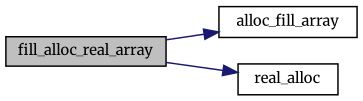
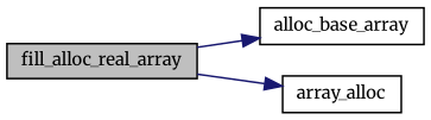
  digraph {
    fontname=Merriweather
    rankdir=LR
    node [color=black fillcolor=white fontname=Merriweather fontsize=10 shape=record style=filled]
    edge [color=midnightblue fontname=Merriweather fontsize=10 labelfontname=Helvetica labelfontsize=10 style=solid]
    n1 [fillcolor=grey75 fontcolor=black height=0.2 label=fill_alloc_real_array width=0.4]
-   n2 [height=0.2 label=alloc_fill_array width=0.4]
-   n3 [height=0.2 label=real_alloc width=0.4]
+   n2 [height=0.2 label=alloc_base_array width=0.4]
+   n3 [height=0.2 label=array_alloc width=0.4]
    n1 -> n2
    n1 -> n3
  }
